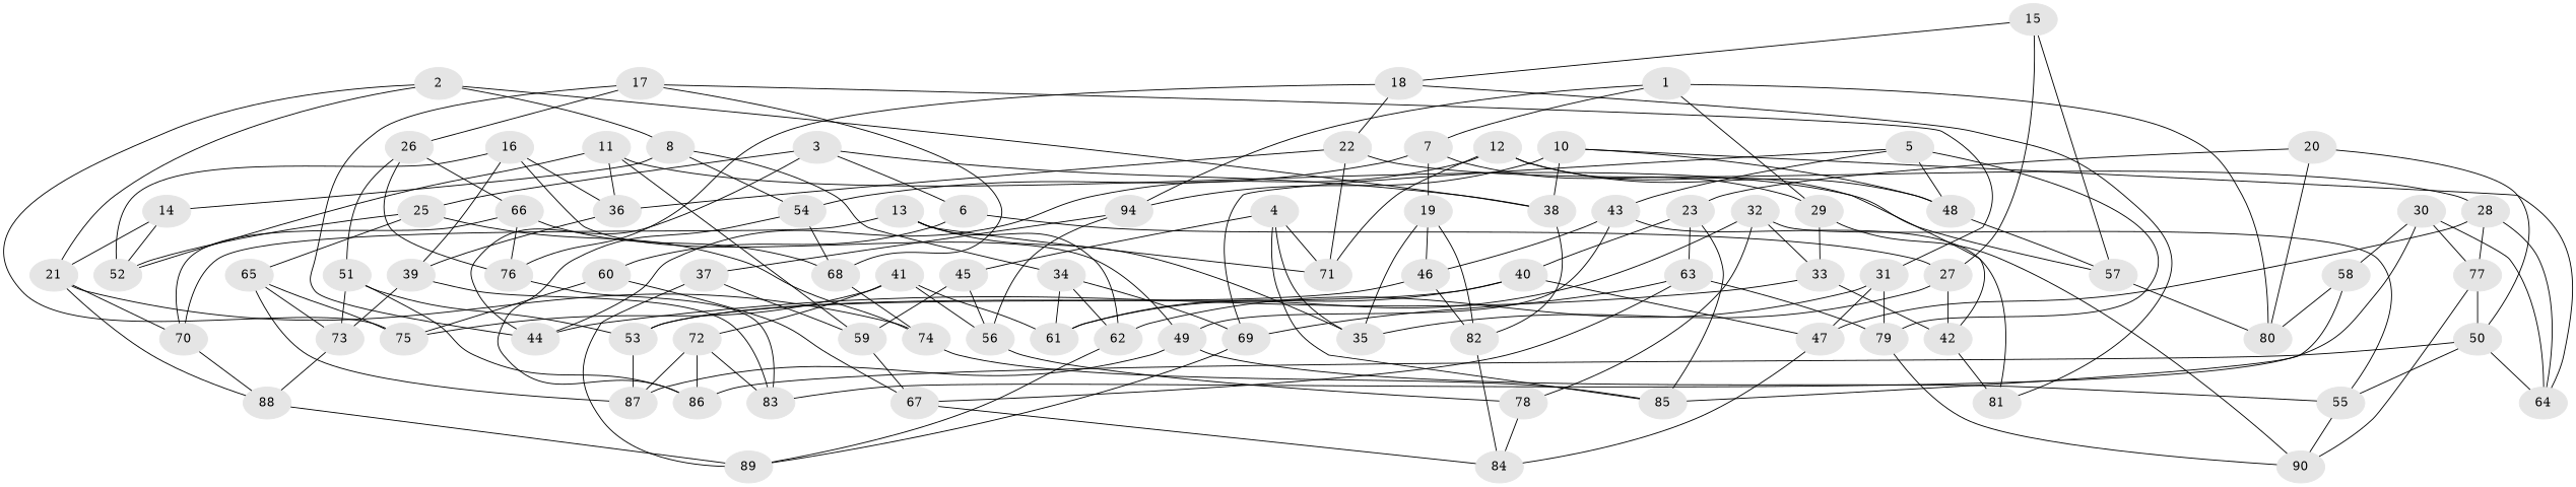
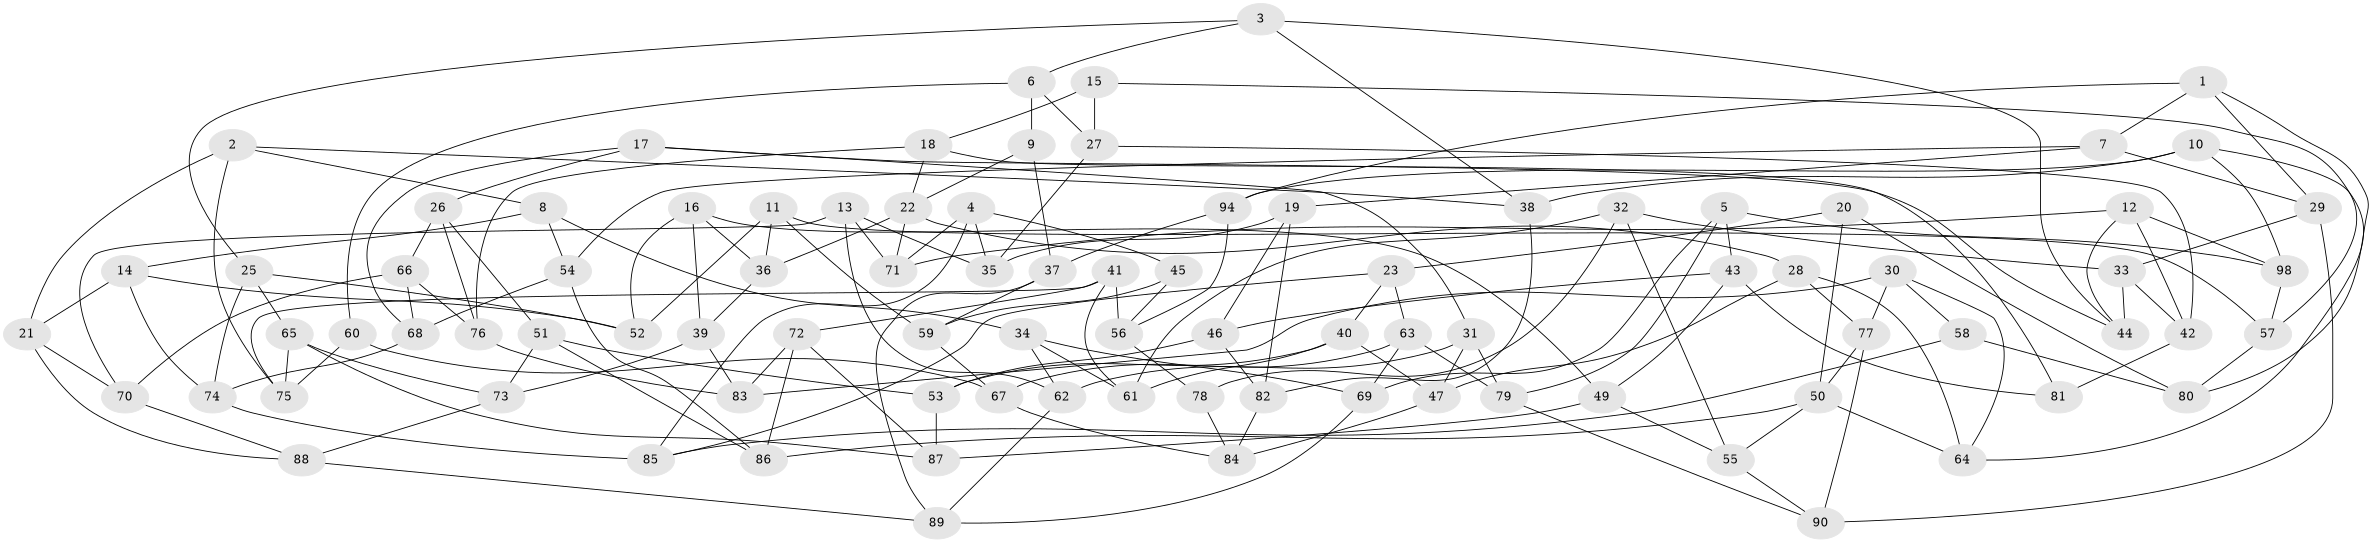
  graph {
    node [color=gray90 style=filled]
    1
    7
    n3 [label=94]
    29
    80
    19
    54
    37
    56
    33
    90
    2
    8
    21
    38
    75
    14
    34
    70
    88
    82
    3
    6
    25
    44
+   9
    27
    60
    52
    74
    65
    4
    35
    45
    71
    85
    59
    5
    43
-   48
+   48 [label=98]
    69
    79
    49
    81
    46
    57
    89
    22
    42
    67
    68
    86
    62
    61
    36
    28
    10
    64
    11
    39
    12
    13
    15
    18
    76
    16
    83
    73
    55
    87
    17
    26
    31
    51
    66
    47
    53
    84
    20
    23
    50
    40
    63
    58
    77
    78
    30
    32
    41
    72
    1 -- 7
    1 -- n3
    1 -- 29
    1 -- 80
    7 -- 29
    7 -- 19
    7 -- 54
    n3 -- 37
    n3 -- 56
    29 -- 33
    29 -- 90
    19 -- 82
    19 -- 35
    19 -- 46
    54 -- 68
    54 -- 86
    37 -- 59
    37 -- 89
    56 -- 78
    33 -- 44
    33 -- 42
    2 -- 8
    2 -- 21
    2 -- 38
    2 -- 75
    8 -- 54
    8 -- 14
    8 -- 34
    21 -- 70
    21 -- 88
    38 -- 82
    14 -- 21
    14 -- 52
-   21 -- 74
+   14 -- 74
    34 -- 69
    34 -- 62
    34 -- 61
    70 -- 88
    88 -- 89
    82 -- 84
    3 -- 38
    3 -- 6
    3 -- 25
    3 -- 44
+   6 -- 9
    6 -- 27
    6 -- 60
    25 -- 52
    25 -- 74
    25 -- 65
+   9 -- 37
+   9 -- 22
    27 -- 35
    27 -- 42
    60 -- 75
    60 -- 67
    74 -- 85
    65 -- 75
    65 -- 73
    65 -- 87
    4 -- 35
    4 -- 45
    4 -- 71
    4 -- 85
    45 -- 56
    45 -- 59
    59 -- 67
    5 -- 43
    5 -- 48
    5 -- 69
    5 -- 79
    43 -- 49
    43 -- 81
    43 -- 46
    48 -- 57
    69 -- 89
    79 -- 90
    49 -- 55
    49 -- 87
    46 -- 82
    46 -- 53
    57 -- 80
    22 -- 71
    22 -- 36
    22 -- 28
    42 -- 81
    67 -- 84
    68 -- 74
    62 -- 89
    36 -- 39
    28 -- 64
    28 -- 47
    28 -- 77
    10 -- n3
    10 -- 38
    10 -- 48
    10 -- 64
    11 -- 52
    11 -- 59
    11 -- 57
    11 -- 36
    39 -- 83
    39 -- 73
    12 -- 44
    12 -- 71
    12 -- 48
    12 -- 42
    13 -- 70
    13 -- 35
    13 -- 71
    13 -- 62
    15 -- 27
    15 -- 57
    15 -- 18
    18 -- 81
    18 -- 22
    18 -- 76
    76 -- 83
    16 -- 52
    16 -- 49
    16 -- 36
    16 -- 39
    73 -- 88
    55 -- 90
    17 -- 44
    17 -- 68
    17 -- 26
    17 -- 31
    26 -- 76
    26 -- 51
    26 -- 66
    31 -- 79
    31 -- 62
    31 -- 47
    51 -- 86
    51 -- 73
    51 -- 53
    66 -- 70
    66 -- 68
    66 -- 76
    47 -- 84
    53 -- 87
    20 -- 80
    20 -- 23
    20 -- 50
    23 -- 85
    23 -- 40
    23 -- 63
    50 -- 86
    50 -- 64
    50 -- 55
    40 -- 61
    40 -- 47
    40 -- 53
    63 -- 69
    63 -- 79
    63 -- 67
    58 -- 80
    58 -- 85
    77 -- 90
    77 -- 50
    78 -- 84
    30 -- 64
    30 -- 83
    30 -- 58
    30 -- 77
    32 -- 33
    32 -- 61
    32 -- 55
    32 -- 78
    41 -- 56
    41 -- 75
    41 -- 61
    41 -- 72
    72 -- 86
    72 -- 83
    72 -- 87
  }
